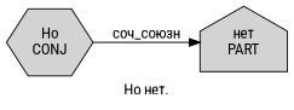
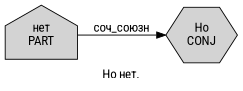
  digraph {
    label="Но нет."
    rankdir=LR
    fontname="Roboto Condensed"
    node [fillcolor=lightgray penwidth=1 style=filled fontname="Roboto Condensed"]
    n1 [label="Но\nCONJ" shape=hexagon]
    n2 [label="нет\nPART" shape=house]
-   n1 -> n2 [label="соч_союзн" color=black fontname="Roboto Condensed"]
+   n2 -> n1 [label="соч_союзн" color=black fontname="Roboto Condensed"]
  }
